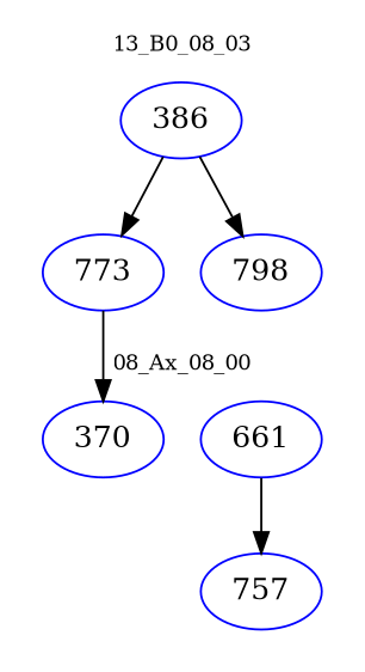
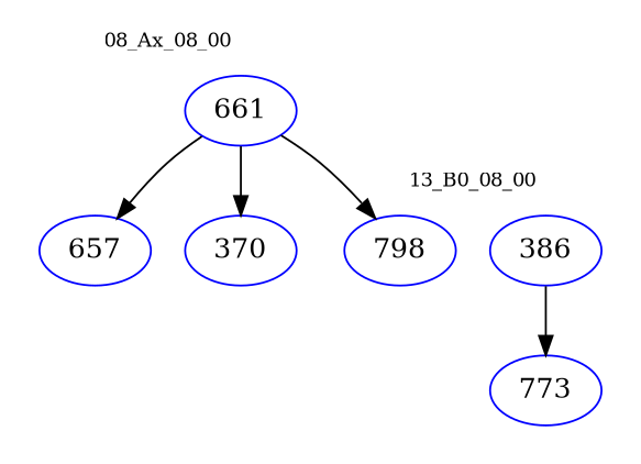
  digraph {
    node [color=blue]
    edge [color=black]
    n1 [label=661]
-   n2 [label=757]
+   n2 [label=657]
    n3 [label=370]
    n4 [label=386]
    n5 [label=773]
    n6 [label=798]
    subgraph cluster_1 {
      color=white
      fontsize=10
      label="08_Ax_08_00"
      n1
      n2
      n3
    }
    subgraph cluster_2 {
      color=white
      fontsize=10
-     label="13_B0_08_03"
+     label="13_B0_08_00"
      n4
      n5
      n6
    }
    n1 -> n2
-   n5 -> n3
+   n1 -> n3
    n4 -> n5
-   n4 -> n6
+   n1 -> n6
  }
